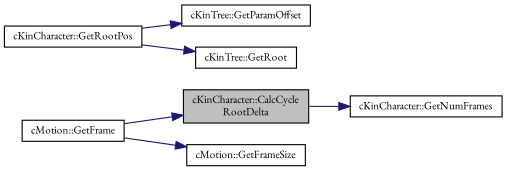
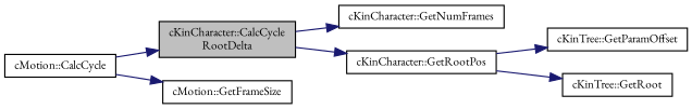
  digraph {
    fontname="EB Garamond"
    rankdir=LR
    node [color=black fillcolor=white fontname="EB Garamond" fontsize=10 shape=record style=filled]
    edge [color=midnightblue fontname="EB Garamond" fontsize=10 labelfontname=Helvetica labelfontsize=10 style=solid]
    n1 [fillcolor=grey75 fontcolor=black height=0.2 label="cKinCharacter::CalcCycle\lRootDelta" width=0.4]
    n2 [height=0.2 label="cKinCharacter::GetNumFrames" width=0.4]
    n3 [height=0.2 label="cKinCharacter::GetRootPos" width=0.4]
-   n4 [height=0.2 label="cMotion::GetFrame" width=0.4]
+   n4 [height=0.2 label="cMotion::CalcCycle" width=0.4]
    n5 [height=0.2 label="cMotion::GetFrameSize" width=0.4]
    n6 [height=0.2 label="cKinTree::GetParamOffset" width=0.4]
    n7 [height=0.2 label="cKinTree::GetRoot" width=0.4]
    n1 -> n2
+   n1 -> n3
    n3 -> n6
    n3 -> n7
    n4 -> n1
    n4 -> n5
  }
